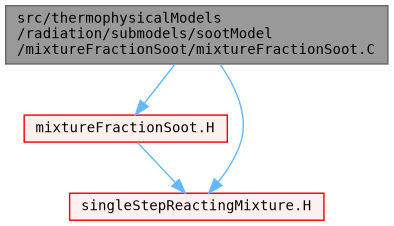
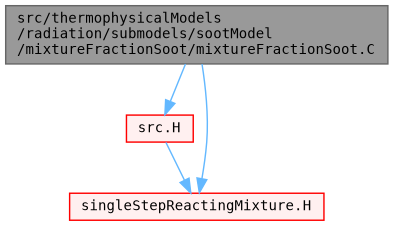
  digraph {
    fontname="DejaVu Sans Mono"
    node [color=red fillcolor="#FFF0F0" fontname="DejaVu Sans Mono" fontsize=10 shape=box style=filled]
    edge [color=steelblue1 fontname="DejaVu Sans Mono" fontsize=10 labelfontname=Helvetica labelfontsize=10 style=solid]
    n1 [color=gray40 fillcolor=grey60 fontcolor=black height=0.2 label="src/thermophysicalModels\l/radiation/submodels/sootModel\l/mixtureFractionSoot/mixtureFractionSoot.C" width=0.4]
-   n2 [height=0.2 label="mixtureFractionSoot.H" width=0.4]
+   n2 [height=0.2 label="src.H" width=0.4]
    n3 [height=0.2 label="singleStepReactingMixture.H" width=0.4]
    n1 -> n2
    n1 -> n3
    n2 -> n3
  }
